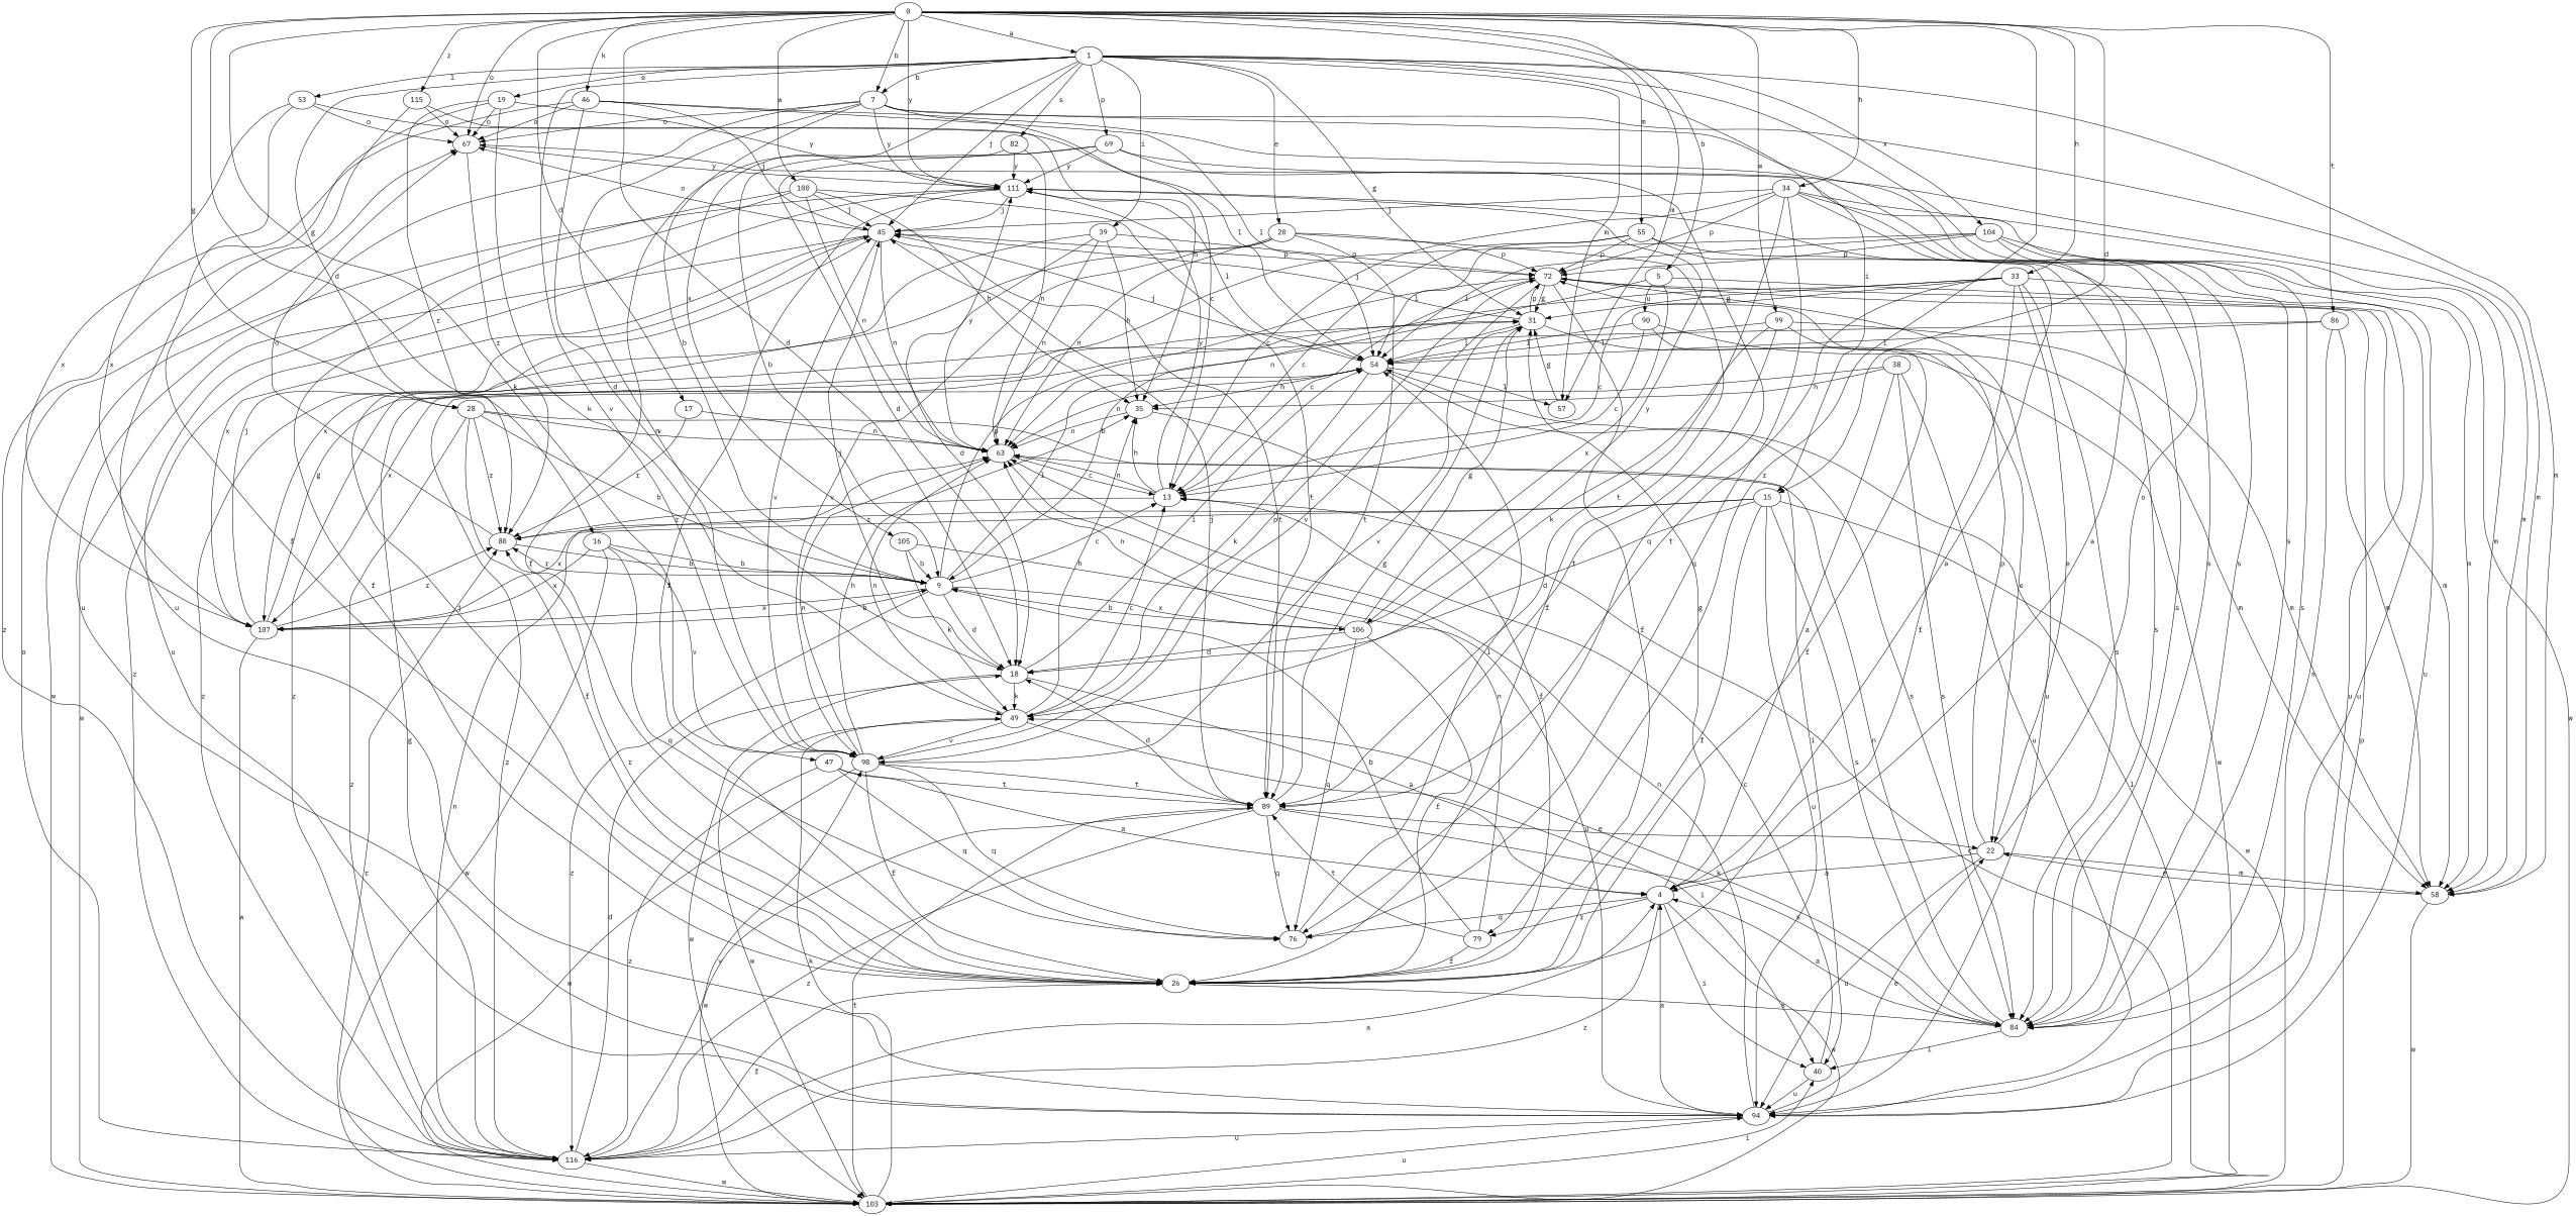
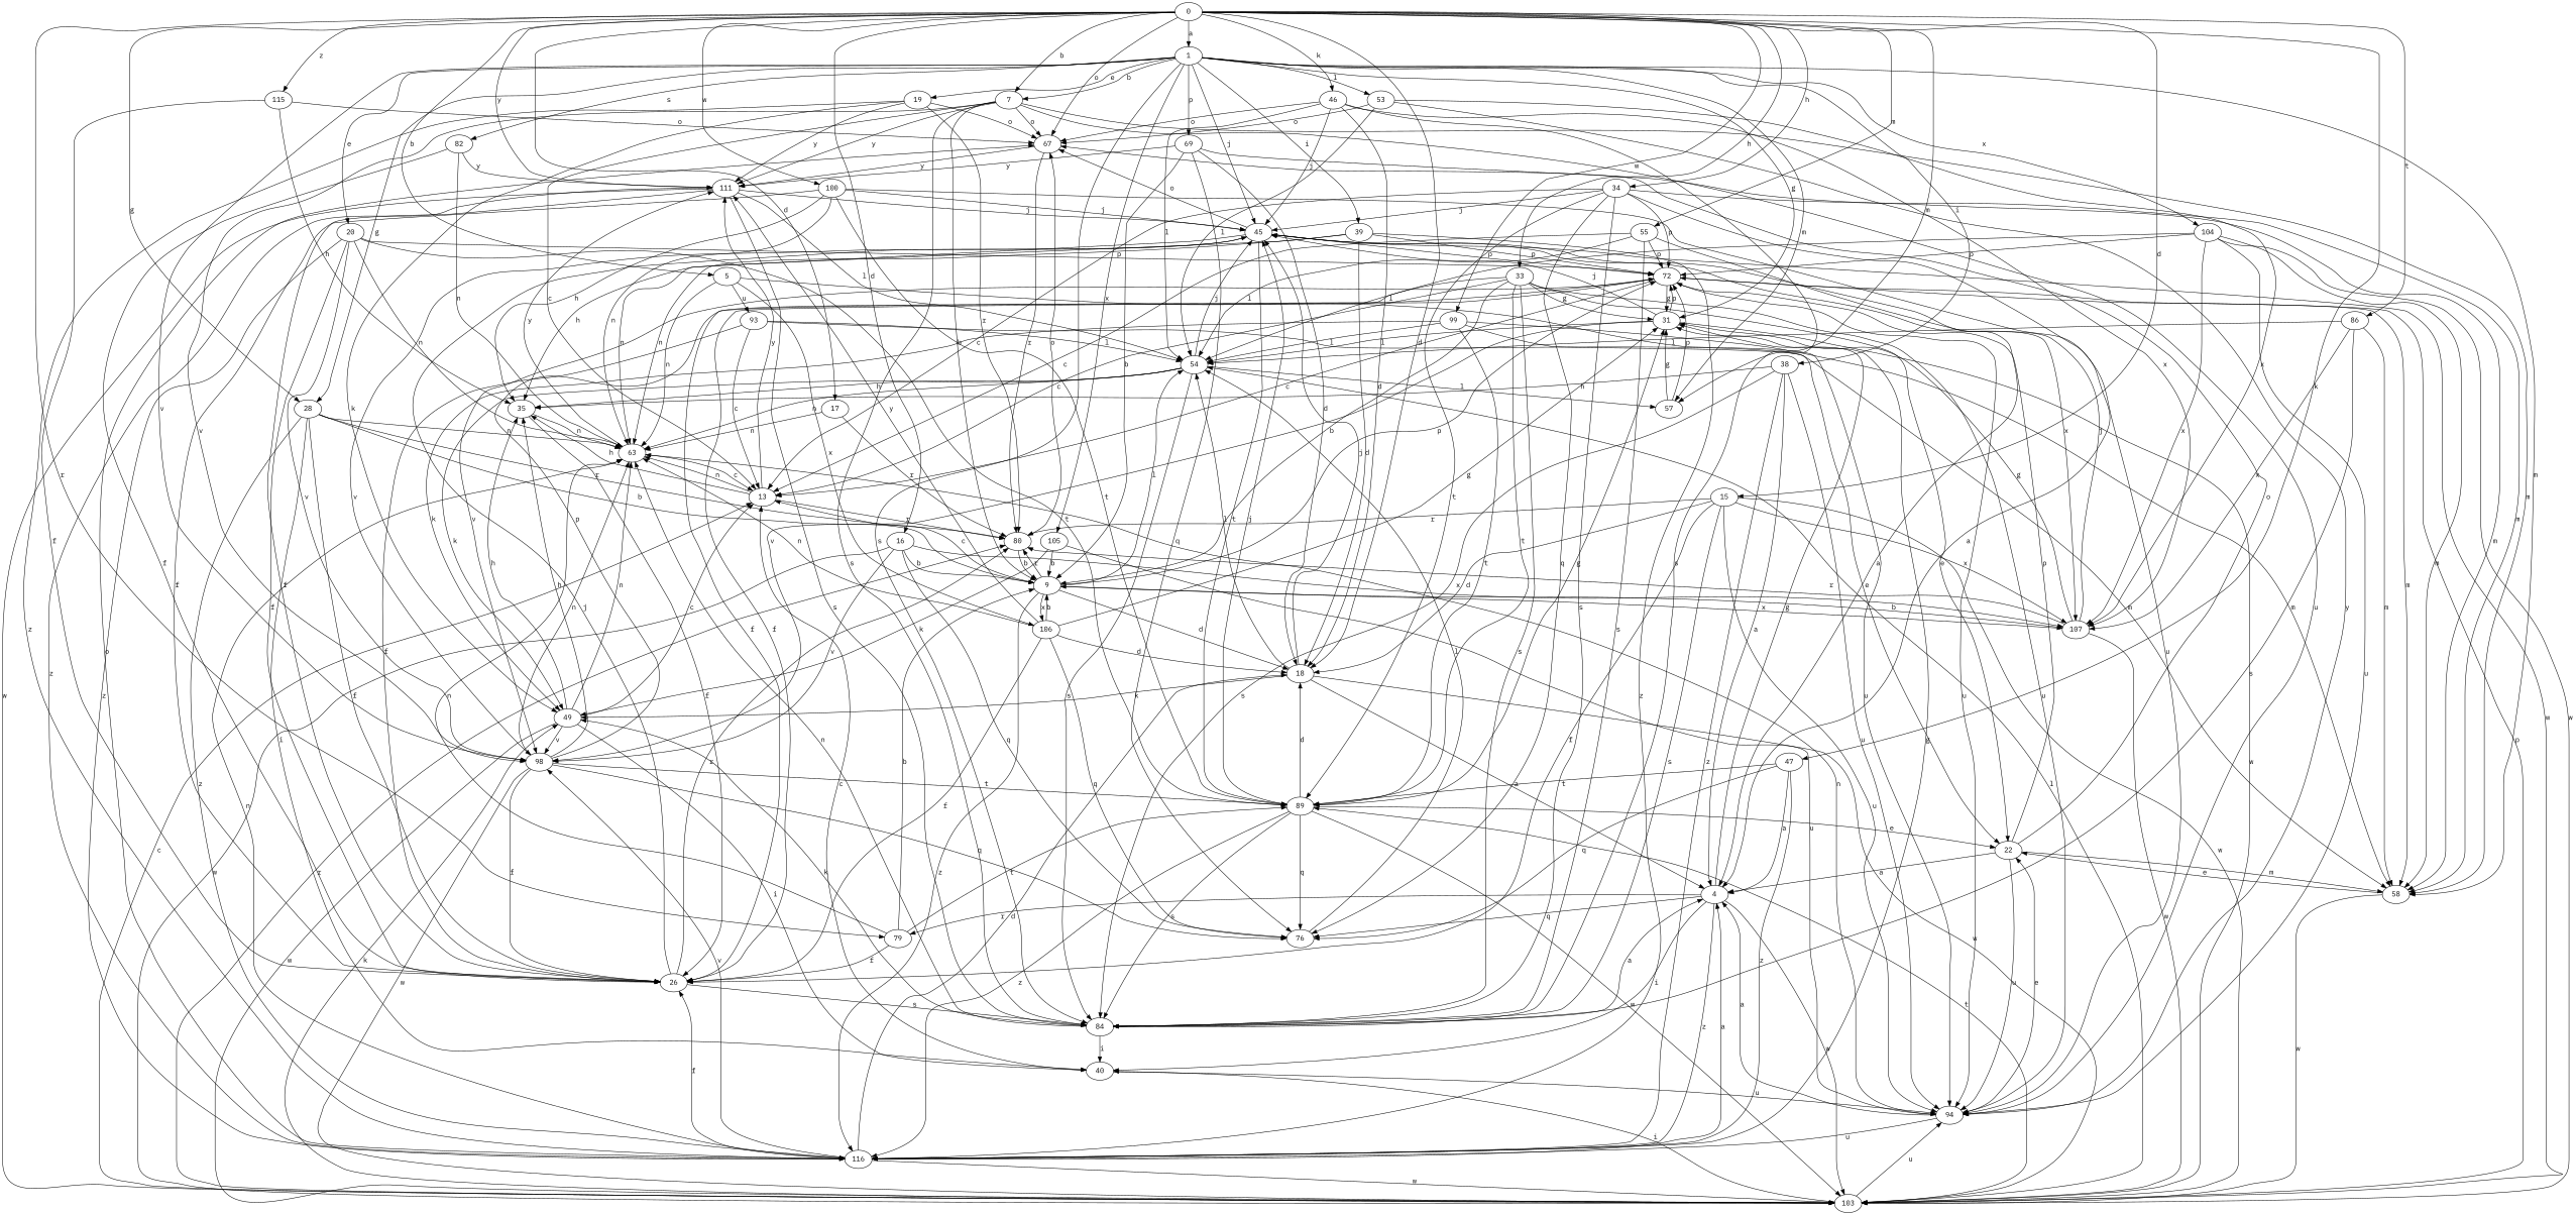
  strict digraph {
    fontname="IBM Plex Mono"
    node [fontname="IBM Plex Mono"]
    edge [fontname="IBM Plex Mono"]
    0
    1
    5
    7
    15
    16
    17
    18
    28
    33
    34
    46
    47
    55
    57
    67
    79
    86
    99
    100
    111
    115
    19
    20
    31
    38
    39
    45
    53
    58
    69
    82
    84
    98
    104
    105
    63
-   93 [label=90]
+   93
    94
    106
    9
    13
    103
    80
    107
    26
    76
    4
    54
    49
    40
    116
    89
    22
    72
    35
    0 -> 1 [label=a]
    0 -> 5 [label=b]
    0 -> 7 [label=b]
    0 -> 15 [label=d]
    0 -> 16 [label=d]
    0 -> 17 [label=d]
    0 -> 18 [label=d]
    0 -> 28 [label=g]
    0 -> 33 [label=h]
    0 -> 34 [label=h]
    0 -> 46 [label=k]
    0 -> 47 [label=k]
    0 -> 55 [label=m]
    0 -> 57 [label=m]
    0 -> 67 [label=o]
    0 -> 79 [label=r]
    0 -> 86 [label=t]
    0 -> 99 [label=w]
    0 -> 100 [label=w]
    0 -> 111 [label=y]
    0 -> 115 [label=z]
    1 -> 7 [label=b]
    1 -> 28 [label=g]
    1 -> 57 [label=m]
    1 -> 19 [label=e]
    1 -> 20 [label=e]
    1 -> 31 [label=g]
-   1 -> 15 [label=i]
+   1 -> 38 [label=i]
    1 -> 39 [label=i]
    1 -> 45 [label=j]
    1 -> 53 [label=l]
    1 -> 58 [label=m]
    1 -> 69 [label=p]
    1 -> 82 [label=s]
    1 -> 84 [label=s]
    1 -> 98 [label=v]
    1 -> 104 [label=x]
    1 -> 105 [label=x]
    5 -> 63 [label=n]
    5 -> 93 [label=u]
    5 -> 94 [label=u]
    5 -> 106 [label=x]
    7 -> 67 [label=o]
    7 -> 111 [label=y]
    7 -> 58 [label=m]
    7 -> 84 [label=s]
    7 -> 98 [label=v]
    7 -> 94 [label=u]
    7 -> 9 [label=b]
    7 -> 13 [label=c]
    15 -> 18 [label=d]
    15 -> 84 [label=s]
    15 -> 94 [label=u]
    15 -> 103 [label=w]
    15 -> 80 [label=r]
    15 -> 107 [label=x]
    15 -> 26 [label=f]
    16 -> 98 [label=v]
    16 -> 9 [label=b]
    16 -> 103 [label=w]
    16 -> 107 [label=x]
    16 -> 76 [label=q]
    17 -> 63 [label=n]
    17 -> 80 [label=r]
    18 -> 45 [label=j]
    18 -> 103 [label=w]
    18 -> 4 [label=a]
    18 -> 54 [label=l]
    18 -> 49 [label=k]
    28 -> 63 [label=n]
    28 -> 9 [label=b]
    28 -> 80 [label=r]
    28 -> 26 [label=f]
    28 -> 40 [label=i]
    28 -> 116 [label=z]
    33 -> 31 [label=g]
    33 -> 84 [label=s]
    33 -> 94 [label=u]
    33 -> 9 [label=b]
    33 -> 13 [label=c]
    33 -> 26 [label=f]
    33 -> 89 [label=t]
    33 -> 22 [label=e]
    34 -> 45 [label=j]
    34 -> 58 [label=m]
    34 -> 84 [label=s]
    34 -> 13 [label=c]
    34 -> 76 [label=q]
    34 -> 4 [label=a]
    34 -> 89 [label=t]
    34 -> 72 [label=p]
    46 -> 18 [label=d]
    46 -> 67 [label=o]
    46 -> 45 [label=j]
    46 -> 84 [label=s]
    46 -> 107 [label=x]
    46 -> 54 [label=l]
    47 -> 76 [label=q]
    47 -> 4 [label=a]
    47 -> 116 [label=z]
    47 -> 89 [label=t]
    55 -> 84 [label=s]
    55 -> 13 [label=c]
    55 -> 4 [label=a]
    55 -> 54 [label=l]
    55 -> 72 [label=p]
    57 -> 31 [label=g]
+   57 -> 72 [label=p]
    67 -> 111 [label=y]
    67 -> 80 [label=r]
    79 -> 63 [label=n]
    79 -> 9 [label=b]
    79 -> 26 [label=f]
    79 -> 89 [label=t]
    86 -> 58 [label=m]
    86 -> 84 [label=s]
    86 -> 107 [label=x]
    86 -> 54 [label=l]
    99 -> 58 [label=m]
    99 -> 54 [label=l]
    99 -> 49 [label=k]
    99 -> 89 [label=t]
    99 -> 22 [label=e]
    100 -> 45 [label=j]
    100 -> 63 [label=n]
    100 -> 94 [label=u]
    100 -> 26 [label=f]
    100 -> 89 [label=t]
    100 -> 35 [label=h]
    111 -> 45 [label=j]
    111 -> 84 [label=s]
    111 -> 103 [label=w]
    111 -> 26 [label=f]
    111 -> 54 [label=l]
    111 -> 116 [label=z]
    115 -> 67 [label=o]
    115 -> 26 [label=f]
    115 -> 35 [label=h]
    19 -> 67 [label=o]
    19 -> 111 [label=y]
    19 -> 80 [label=r]
    19 -> 49 [label=k]
    19 -> 116 [label=z]
    20 -> 98 [label=v]
    20 -> 63 [label=n]
    20 -> 26 [label=f]
    20 -> 116 [label=z]
    20 -> 89 [label=t]
    20 -> 72 [label=p]
    31 -> 45 [label=j]
    31 -> 98 [label=v]
    31 -> 103 [label=w]
    31 -> 54 [label=l]
    31 -> 72 [label=p]
    38 -> 84 [label=s]
    38 -> 94 [label=u]
    38 -> 4 [label=a]
    38 -> 116 [label=z]
    38 -> 35 [label=h]
    39 -> 18 [label=d]
    39 -> 63 [label=n]
    39 -> 116 [label=z]
    39 -> 72 [label=p]
    39 -> 35 [label=h]
    45 -> 67 [label=o]
    45 -> 98 [label=v]
    45 -> 63 [label=n]
    45 -> 103 [label=w]
    45 -> 107 [label=x]
    45 -> 89 [label=t]
    45 -> 72 [label=p]
    53 -> 67 [label=o]
-   53 -> 94 [label=u]
+   53 -> 94 [label=y]
    53 -> 107 [label=x]
    53 -> 54 [label=l]
    58 -> 103 [label=w]
    58 -> 22 [label=e]
    69 -> 18 [label=d]
    69 -> 111 [label=y]
    69 -> 58 [label=m]
    69 -> 9 [label=b]
    69 -> 76 [label=q]
    82 -> 111 [label=y]
    82 -> 63 [label=n]
    82 -> 26 [label=f]
    84 -> 63 [label=n]
    84 -> 4 [label=a]
    84 -> 49 [label=k]
    84 -> 40 [label=i]
    98 -> 63 [label=n]
    98 -> 103 [label=w]
    98 -> 26 [label=f]
    98 -> 76 [label=q]
    98 -> 89 [label=t]
    98 -> 72 [label=p]
    98 -> 35 [label=h]
    104 -> 58 [label=m]
    104 -> 94 [label=u]
    104 -> 103 [label=w]
    104 -> 107 [label=x]
    104 -> 54 [label=l]
    104 -> 72 [label=p]
    105 -> 94 [label=u]
    105 -> 9 [label=b]
    105 -> 49 [label=k]
    63 -> 111 [label=y]
    63 -> 13 [label=c]
    93 -> 58 [label=m]
    93 -> 13 [label=c]
    93 -> 26 [label=f]
    93 -> 54 [label=l]
    94 -> 63 [label=n]
    94 -> 4 [label=a]
    94 -> 116 [label=u]
    94 -> 22 [label=e]
    106 -> 18 [label=d]
    106 -> 111 [label=y]
    106 -> 31 [label=g]
    106 -> 63 [label=n]
    106 -> 9 [label=b]
    106 -> 26 [label=f]
    106 -> 76 [label=q]
    9 -> 18 [label=d]
    9 -> 106 [label=x]
    9 -> 13 [label=c]
    9 -> 80 [label=r]
    9 -> 107 [label=x]
    9 -> 54 [label=l]
    9 -> 116 [label=z]
    9 -> 72 [label=p]
    13 -> 111 [label=y]
    13 -> 63 [label=n]
    13 -> 80 [label=r]
    13 -> 35 [label=h]
    103 -> 94 [label=u]
    103 -> 13 [label=c]
    103 -> 80 [label=r]
    103 -> 54 [label=l]
    103 -> 49 [label=k]
    103 -> 40 [label=i]
    103 -> 89 [label=t]
    103 -> 72 [label=p]
    80 -> 67 [label=o]
    80 -> 9 [label=b]
    107 -> 31 [label=g]
    107 -> 45 [label=j]
    107 -> 9 [label=b]
    107 -> 103 [label=w]
    107 -> 80 [label=r]
    26 -> 45 [label=j]
    26 -> 84 [label=s]
    26 -> 80 [label=r]
    76 -> 54 [label=l]
    4 -> 79 [label=r]
    4 -> 31 [label=g]
    4 -> 103 [label=w]
    4 -> 76 [label=q]
    4 -> 40 [label=i]
    4 -> 116 [label=z]
    54 -> 57 [label=l]
    54 -> 45 [label=j]
    54 -> 84 [label=s]
    54 -> 63 [label=n]
    54 -> 49 [label=k]
    54 -> 35 [label=h]
    49 -> 98 [label=v]
    49 -> 63 [label=n]
    49 -> 13 [label=c]
    49 -> 103 [label=w]
    49 -> 40 [label=i]
    49 -> 35 [label=h]
    40 -> 94 [label=u]
    40 -> 13 [label=c]
    116 -> 18 [label=d]
    116 -> 67 [label=o]
    116 -> 31 [label=g]
    116 -> 98 [label=v]
    116 -> 63 [label=n]
    116 -> 103 [label=w]
    116 -> 26 [label=f]
    116 -> 4 [label=a]
    89 -> 18 [label=d]
    89 -> 31 [label=g]
    89 -> 45 [label=j]
    89 -> 84 [label=s]
    89 -> 103 [label=w]
    89 -> 76 [label=q]
    89 -> 116 [label=z]
    89 -> 22 [label=e]
    22 -> 67 [label=o]
    22 -> 58 [label=m]
    22 -> 94 [label=u]
    22 -> 4 [label=a]
    22 -> 72 [label=p]
    72 -> 31 [label=g]
    72 -> 58 [label=m]
    72 -> 98 [label=v]
    72 -> 94 [label=u]
    72 -> 13 [label=c]
    72 -> 26 [label=f]
    35 -> 63 [label=n]
    35 -> 26 [label=f]
  }
